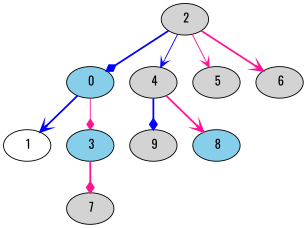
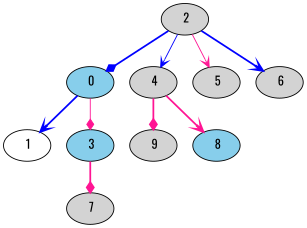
  digraph {
    fontname=Oswald
    node [fillcolor=lightgrey fontname=Oswald style=filled]
    edge [arrowhead=vee color=deeppink fontname=Oswald style=bold]
    " 0" [fillcolor=skyblue]
    " 1" [fillcolor=white]
    " 3" [fillcolor=skyblue]
    " 2"
    " 4"
    " 5"
    " 6"
    " 7"
    " 9"
    " 8" [fillcolor=skyblue]
    " 0" -> " 1" [color=blue]
    " 0" -> " 3" [arrowhead=diamond style=solid]
    " 3" -> " 7" [arrowhead=diamond]
    " 2" -> " 0" [arrowhead=diamond color=blue]
    " 2" -> " 4" [color=blue style=solid]
    " 2" -> " 5" [style=solid]
-   " 2" -> " 6"
-   " 4" -> " 9" [arrowhead=diamond color=blue]
+   " 2" -> " 6" [color=blue]
+   " 4" -> " 9" [arrowhead=diamond]
    " 4" -> " 8"
  }
